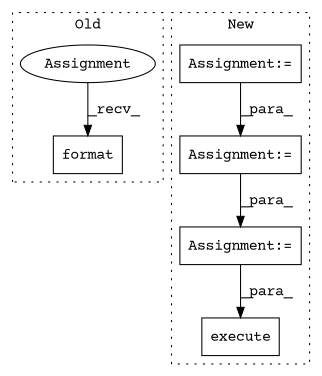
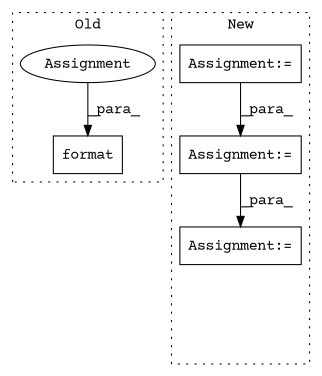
  digraph {
    fontname="Courier Prime"
    node [a=7 fontname="Courier Prime" l=1 shape=box]
    edge [fontname="Courier Prime"]
    n1 [a=32 l="7,1" label=format s="4289,4327"]
    n2 [a=45 l=82 label=Assignment s=4206 shape=ellipse]
-   n3 [a=32 l="8,1" label=execute s="4626,4639"]
    n4 [l=13 label="Assignment:=" s=2735]
    n5 [label="Assignment:=" s=4427]
    n6 [label="Assignment:=" s=3084]
    subgraph cluster_1 {
      label=Old
      style=dotted
      n1
      n2
    }
    subgraph cluster_2 {
      label=New
      style=dotted
-     n3
      n4
      n5
      n6
    }
-   n2 -> n1 [label=_recv_]
+   n2 -> n1 [label=_para_]
    n4 -> n6 [label=_para_]
-   n5 -> n3 [label=_para_]
    n6 -> n5 [label=_para_]
  }
